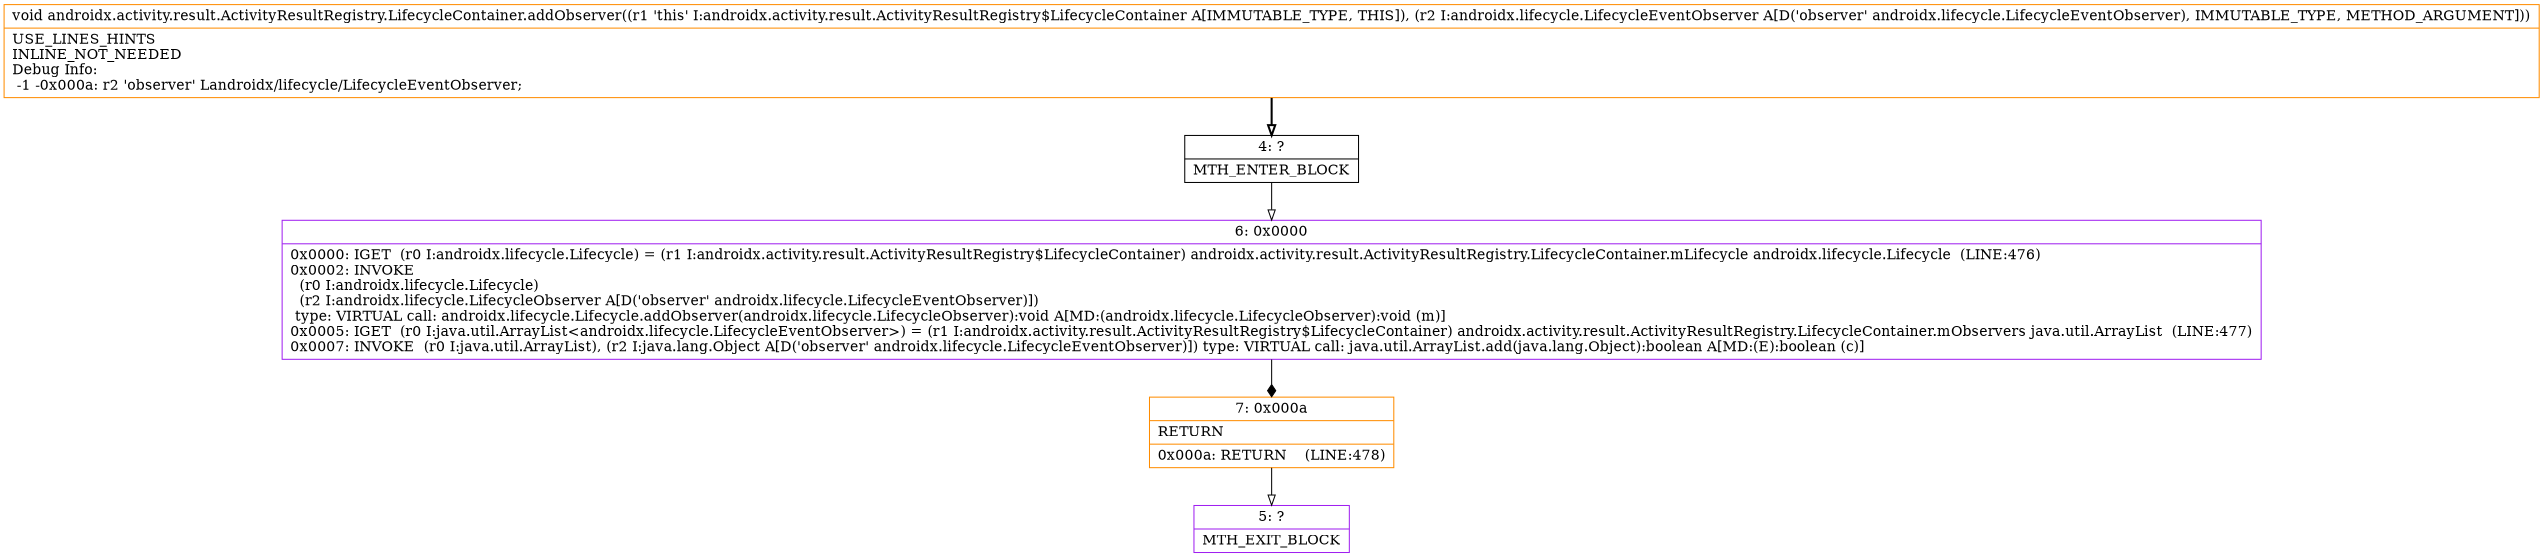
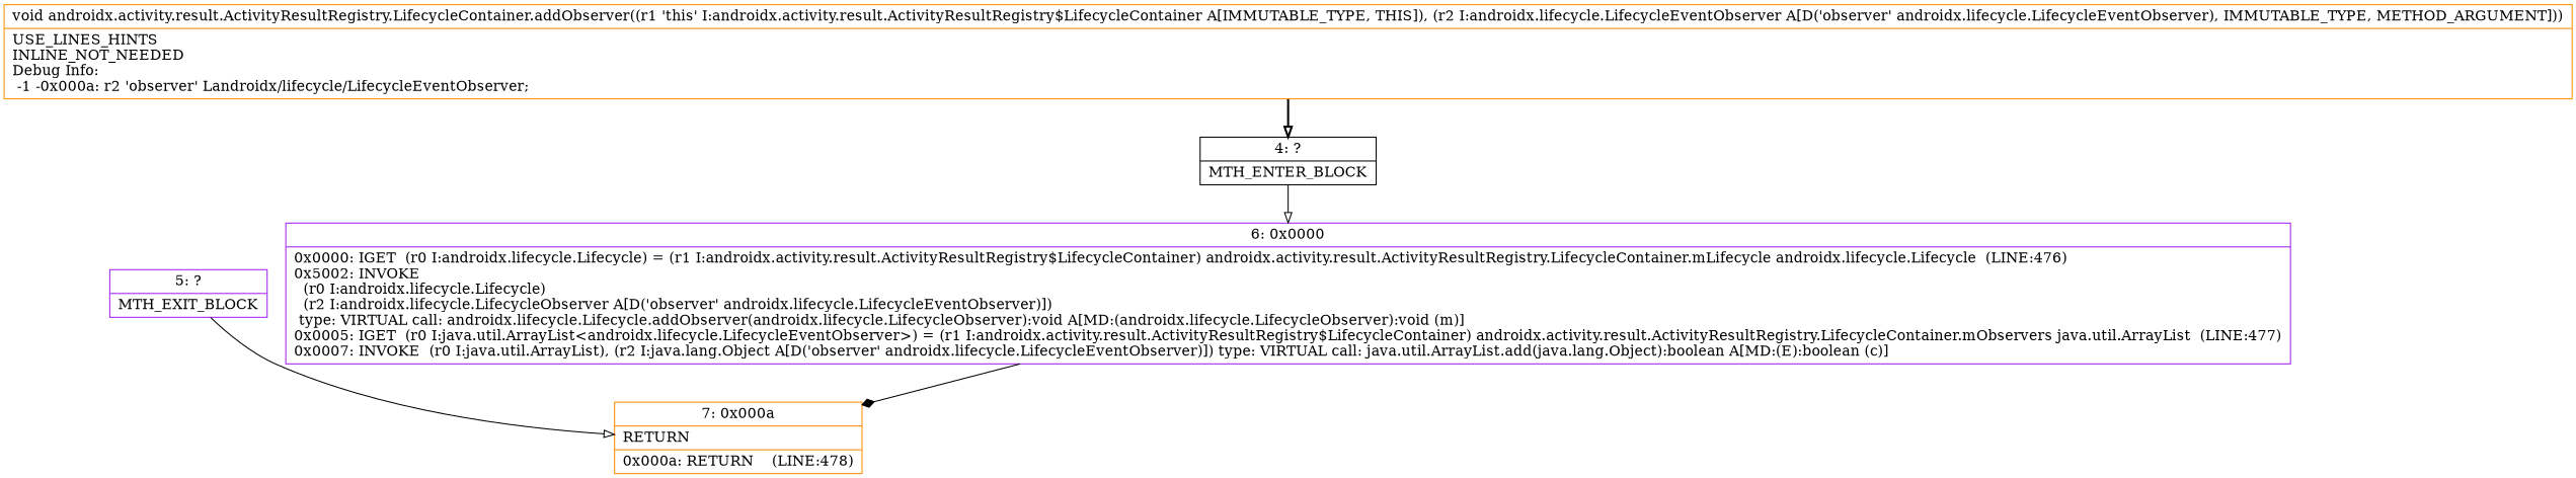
  digraph {
    node [color=purple shape=record]
    edge [arrowhead=onormal style=solid]
    n1 [color=black label="{4\:\ ?|MTH_ENTER_BLOCK\l}"]
-   n2 [label="{6\:\ 0x0000|0x0000: IGET  (r0 I:androidx.lifecycle.Lifecycle) = (r1 I:androidx.activity.result.ActivityResultRegistry$LifecycleContainer) androidx.activity.result.ActivityResultRegistry.LifecycleContainer.mLifecycle androidx.lifecycle.Lifecycle  (LINE:476)\l0x0002: INVOKE  \l  (r0 I:androidx.lifecycle.Lifecycle)\l  (r2 I:androidx.lifecycle.LifecycleObserver A[D('observer' androidx.lifecycle.LifecycleEventObserver)])\l type: VIRTUAL call: androidx.lifecycle.Lifecycle.addObserver(androidx.lifecycle.LifecycleObserver):void A[MD:(androidx.lifecycle.LifecycleObserver):void (m)]\l0x0005: IGET  (r0 I:java.util.ArrayList\<androidx.lifecycle.LifecycleEventObserver\>) = (r1 I:androidx.activity.result.ActivityResultRegistry$LifecycleContainer) androidx.activity.result.ActivityResultRegistry.LifecycleContainer.mObservers java.util.ArrayList  (LINE:477)\l0x0007: INVOKE  (r0 I:java.util.ArrayList), (r2 I:java.lang.Object A[D('observer' androidx.lifecycle.LifecycleEventObserver)]) type: VIRTUAL call: java.util.ArrayList.add(java.lang.Object):boolean A[MD:(E):boolean (c)]\l}"]
+   n2 [label="{6\:\ 0x0000|0x0000: IGET  (r0 I:androidx.lifecycle.Lifecycle) = (r1 I:androidx.activity.result.ActivityResultRegistry$LifecycleContainer) androidx.activity.result.ActivityResultRegistry.LifecycleContainer.mLifecycle androidx.lifecycle.Lifecycle  (LINE:476)\l0x5002: INVOKE  \l  (r0 I:androidx.lifecycle.Lifecycle)\l  (r2 I:androidx.lifecycle.LifecycleObserver A[D('observer' androidx.lifecycle.LifecycleEventObserver)])\l type: VIRTUAL call: androidx.lifecycle.Lifecycle.addObserver(androidx.lifecycle.LifecycleObserver):void A[MD:(androidx.lifecycle.LifecycleObserver):void (m)]\l0x0005: IGET  (r0 I:java.util.ArrayList\<androidx.lifecycle.LifecycleEventObserver\>) = (r1 I:androidx.activity.result.ActivityResultRegistry$LifecycleContainer) androidx.activity.result.ActivityResultRegistry.LifecycleContainer.mObservers java.util.ArrayList  (LINE:477)\l0x0007: INVOKE  (r0 I:java.util.ArrayList), (r2 I:java.lang.Object A[D('observer' androidx.lifecycle.LifecycleEventObserver)]) type: VIRTUAL call: java.util.ArrayList.add(java.lang.Object):boolean A[MD:(E):boolean (c)]\l}"]
    n3 [color=darkorange label="{7\:\ 0x000a|RETURN\l|0x000a: RETURN    (LINE:478)\l}"]
    n4 [label="{5\:\ ?|MTH_EXIT_BLOCK\l}"]
    n5 [color=darkorange label="{void androidx.activity.result.ActivityResultRegistry.LifecycleContainer.addObserver((r1 'this' I:androidx.activity.result.ActivityResultRegistry$LifecycleContainer A[IMMUTABLE_TYPE, THIS]), (r2 I:androidx.lifecycle.LifecycleEventObserver A[D('observer' androidx.lifecycle.LifecycleEventObserver), IMMUTABLE_TYPE, METHOD_ARGUMENT]))  | USE_LINES_HINTS\lINLINE_NOT_NEEDED\lDebug Info:\l  \-1 \-0x000a: r2 'observer' Landroidx\/lifecycle\/LifecycleEventObserver;\l}"]
    n1 -> n2
    n2 -> n3 [arrowhead=diamond]
-   n3 -> n4
+   n4 -> n3
    n5 -> n1 [style=bold]
  }
